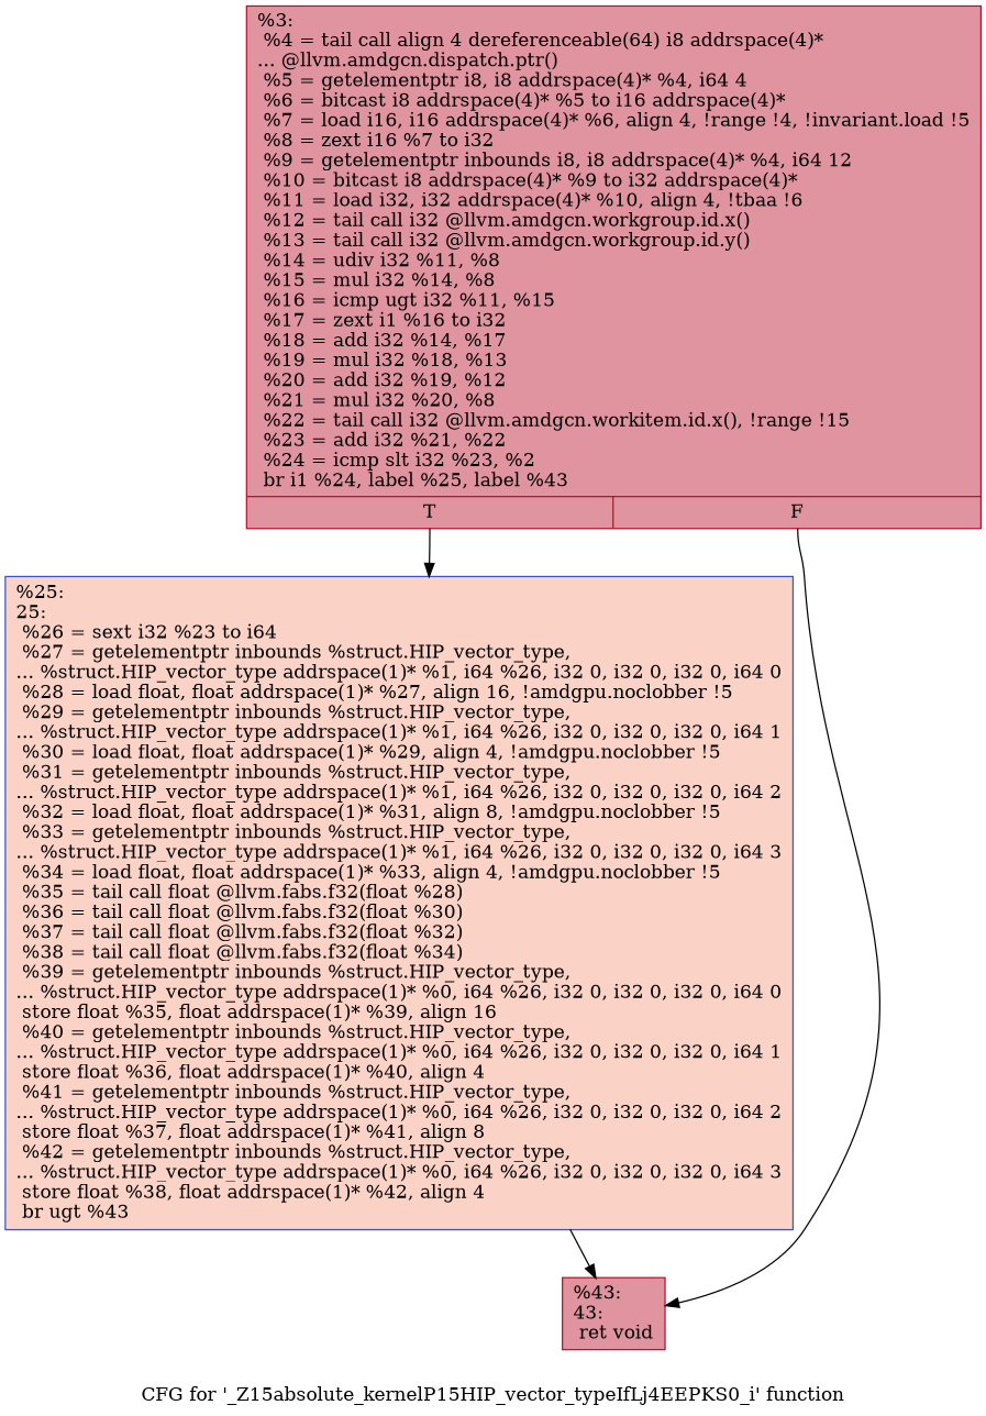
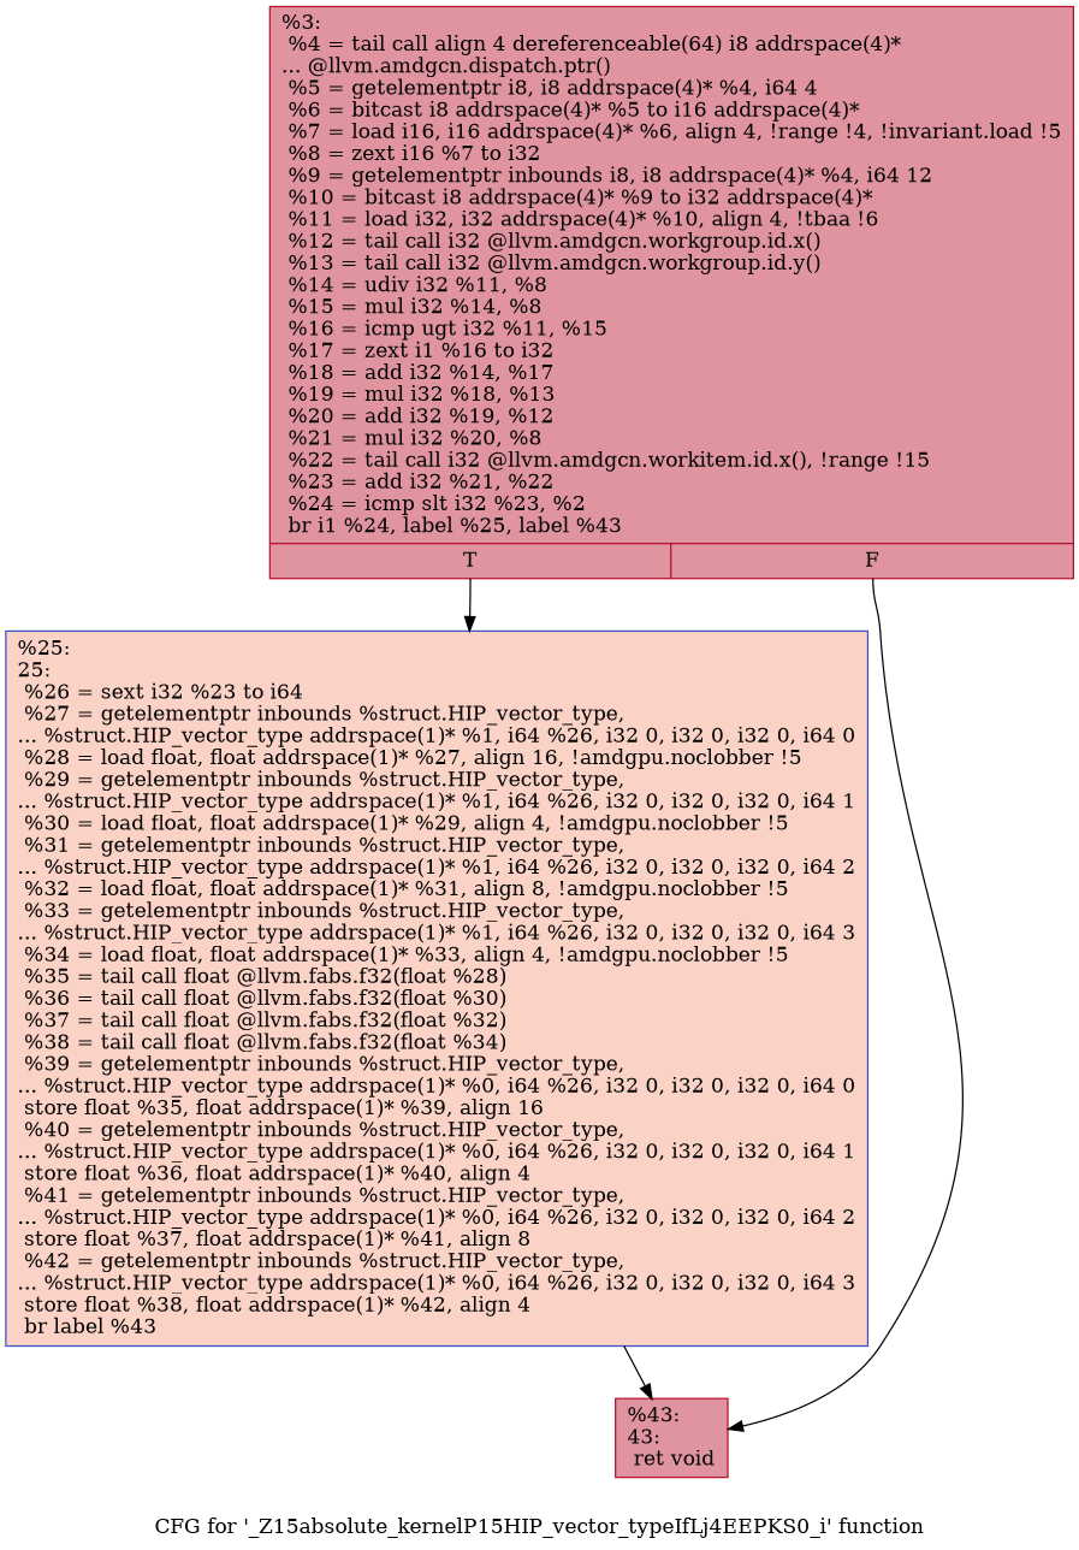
  digraph {
    label="CFG for '_Z15absolute_kernelP15HIP_vector_typeIfLj4EEPKS0_i' function"
    node [color="#b70d28ff" fillcolor="#b70d2870" shape=record style=filled]
    n1 [label="{%3:\l  %4 = tail call align 4 dereferenceable(64) i8 addrspace(4)*\l... @llvm.amdgcn.dispatch.ptr()\l  %5 = getelementptr i8, i8 addrspace(4)* %4, i64 4\l  %6 = bitcast i8 addrspace(4)* %5 to i16 addrspace(4)*\l  %7 = load i16, i16 addrspace(4)* %6, align 4, !range !4, !invariant.load !5\l  %8 = zext i16 %7 to i32\l  %9 = getelementptr inbounds i8, i8 addrspace(4)* %4, i64 12\l  %10 = bitcast i8 addrspace(4)* %9 to i32 addrspace(4)*\l  %11 = load i32, i32 addrspace(4)* %10, align 4, !tbaa !6\l  %12 = tail call i32 @llvm.amdgcn.workgroup.id.x()\l  %13 = tail call i32 @llvm.amdgcn.workgroup.id.y()\l  %14 = udiv i32 %11, %8\l  %15 = mul i32 %14, %8\l  %16 = icmp ugt i32 %11, %15\l  %17 = zext i1 %16 to i32\l  %18 = add i32 %14, %17\l  %19 = mul i32 %18, %13\l  %20 = add i32 %19, %12\l  %21 = mul i32 %20, %8\l  %22 = tail call i32 @llvm.amdgcn.workitem.id.x(), !range !15\l  %23 = add i32 %21, %22\l  %24 = icmp slt i32 %23, %2\l  br i1 %24, label %25, label %43\l|{<s0>T|<s1>F}}"]
-   n2 [color="#3d50c3ff" fillcolor="#f59c7d70" label="{%25:\l25:                                               \l  %26 = sext i32 %23 to i64\l  %27 = getelementptr inbounds %struct.HIP_vector_type,\l... %struct.HIP_vector_type addrspace(1)* %1, i64 %26, i32 0, i32 0, i32 0, i64 0\l  %28 = load float, float addrspace(1)* %27, align 16, !amdgpu.noclobber !5\l  %29 = getelementptr inbounds %struct.HIP_vector_type,\l... %struct.HIP_vector_type addrspace(1)* %1, i64 %26, i32 0, i32 0, i32 0, i64 1\l  %30 = load float, float addrspace(1)* %29, align 4, !amdgpu.noclobber !5\l  %31 = getelementptr inbounds %struct.HIP_vector_type,\l... %struct.HIP_vector_type addrspace(1)* %1, i64 %26, i32 0, i32 0, i32 0, i64 2\l  %32 = load float, float addrspace(1)* %31, align 8, !amdgpu.noclobber !5\l  %33 = getelementptr inbounds %struct.HIP_vector_type,\l... %struct.HIP_vector_type addrspace(1)* %1, i64 %26, i32 0, i32 0, i32 0, i64 3\l  %34 = load float, float addrspace(1)* %33, align 4, !amdgpu.noclobber !5\l  %35 = tail call float @llvm.fabs.f32(float %28)\l  %36 = tail call float @llvm.fabs.f32(float %30)\l  %37 = tail call float @llvm.fabs.f32(float %32)\l  %38 = tail call float @llvm.fabs.f32(float %34)\l  %39 = getelementptr inbounds %struct.HIP_vector_type,\l... %struct.HIP_vector_type addrspace(1)* %0, i64 %26, i32 0, i32 0, i32 0, i64 0\l  store float %35, float addrspace(1)* %39, align 16\l  %40 = getelementptr inbounds %struct.HIP_vector_type,\l... %struct.HIP_vector_type addrspace(1)* %0, i64 %26, i32 0, i32 0, i32 0, i64 1\l  store float %36, float addrspace(1)* %40, align 4\l  %41 = getelementptr inbounds %struct.HIP_vector_type,\l... %struct.HIP_vector_type addrspace(1)* %0, i64 %26, i32 0, i32 0, i32 0, i64 2\l  store float %37, float addrspace(1)* %41, align 8\l  %42 = getelementptr inbounds %struct.HIP_vector_type,\l... %struct.HIP_vector_type addrspace(1)* %0, i64 %26, i32 0, i32 0, i32 0, i64 3\l  store float %38, float addrspace(1)* %42, align 4\l  br ugt %43\l}"]
+   n2 [color="#3d50c3ff" fillcolor="#f59c7d70" label="{%25:\l25:                                               \l  %26 = sext i32 %23 to i64\l  %27 = getelementptr inbounds %struct.HIP_vector_type,\l... %struct.HIP_vector_type addrspace(1)* %1, i64 %26, i32 0, i32 0, i32 0, i64 0\l  %28 = load float, float addrspace(1)* %27, align 16, !amdgpu.noclobber !5\l  %29 = getelementptr inbounds %struct.HIP_vector_type,\l... %struct.HIP_vector_type addrspace(1)* %1, i64 %26, i32 0, i32 0, i32 0, i64 1\l  %30 = load float, float addrspace(1)* %29, align 4, !amdgpu.noclobber !5\l  %31 = getelementptr inbounds %struct.HIP_vector_type,\l... %struct.HIP_vector_type addrspace(1)* %1, i64 %26, i32 0, i32 0, i32 0, i64 2\l  %32 = load float, float addrspace(1)* %31, align 8, !amdgpu.noclobber !5\l  %33 = getelementptr inbounds %struct.HIP_vector_type,\l... %struct.HIP_vector_type addrspace(1)* %1, i64 %26, i32 0, i32 0, i32 0, i64 3\l  %34 = load float, float addrspace(1)* %33, align 4, !amdgpu.noclobber !5\l  %35 = tail call float @llvm.fabs.f32(float %28)\l  %36 = tail call float @llvm.fabs.f32(float %30)\l  %37 = tail call float @llvm.fabs.f32(float %32)\l  %38 = tail call float @llvm.fabs.f32(float %34)\l  %39 = getelementptr inbounds %struct.HIP_vector_type,\l... %struct.HIP_vector_type addrspace(1)* %0, i64 %26, i32 0, i32 0, i32 0, i64 0\l  store float %35, float addrspace(1)* %39, align 16\l  %40 = getelementptr inbounds %struct.HIP_vector_type,\l... %struct.HIP_vector_type addrspace(1)* %0, i64 %26, i32 0, i32 0, i32 0, i64 1\l  store float %36, float addrspace(1)* %40, align 4\l  %41 = getelementptr inbounds %struct.HIP_vector_type,\l... %struct.HIP_vector_type addrspace(1)* %0, i64 %26, i32 0, i32 0, i32 0, i64 2\l  store float %37, float addrspace(1)* %41, align 8\l  %42 = getelementptr inbounds %struct.HIP_vector_type,\l... %struct.HIP_vector_type addrspace(1)* %0, i64 %26, i32 0, i32 0, i32 0, i64 3\l  store float %38, float addrspace(1)* %42, align 4\l  br label %43\l}"]
    n3 [label="{%43:\l43:                                               \l  ret void\l}"]
    n1 -> n2 [tailport=s0]
    n1 -> n3 [tailport=s1]
    n2 -> n3
  }
